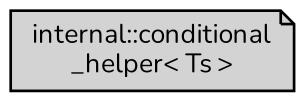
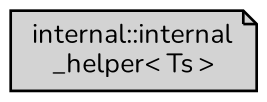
  digraph {
    rankdir=LR
    fontname=Nunito
-   n1 [color=black fillcolor=lightgrey fontname=Nunito fontsize=10 height=0.2 label="internal::conditional\l_helper\< Ts \>" shape=note style=filled width=0.4]
+   n1 [color=black fillcolor=lightgrey fontname=Nunito fontsize=10 height=0.2 label="internal::internal\l_helper\< Ts \>" shape=note style=filled width=0.4]
  }
